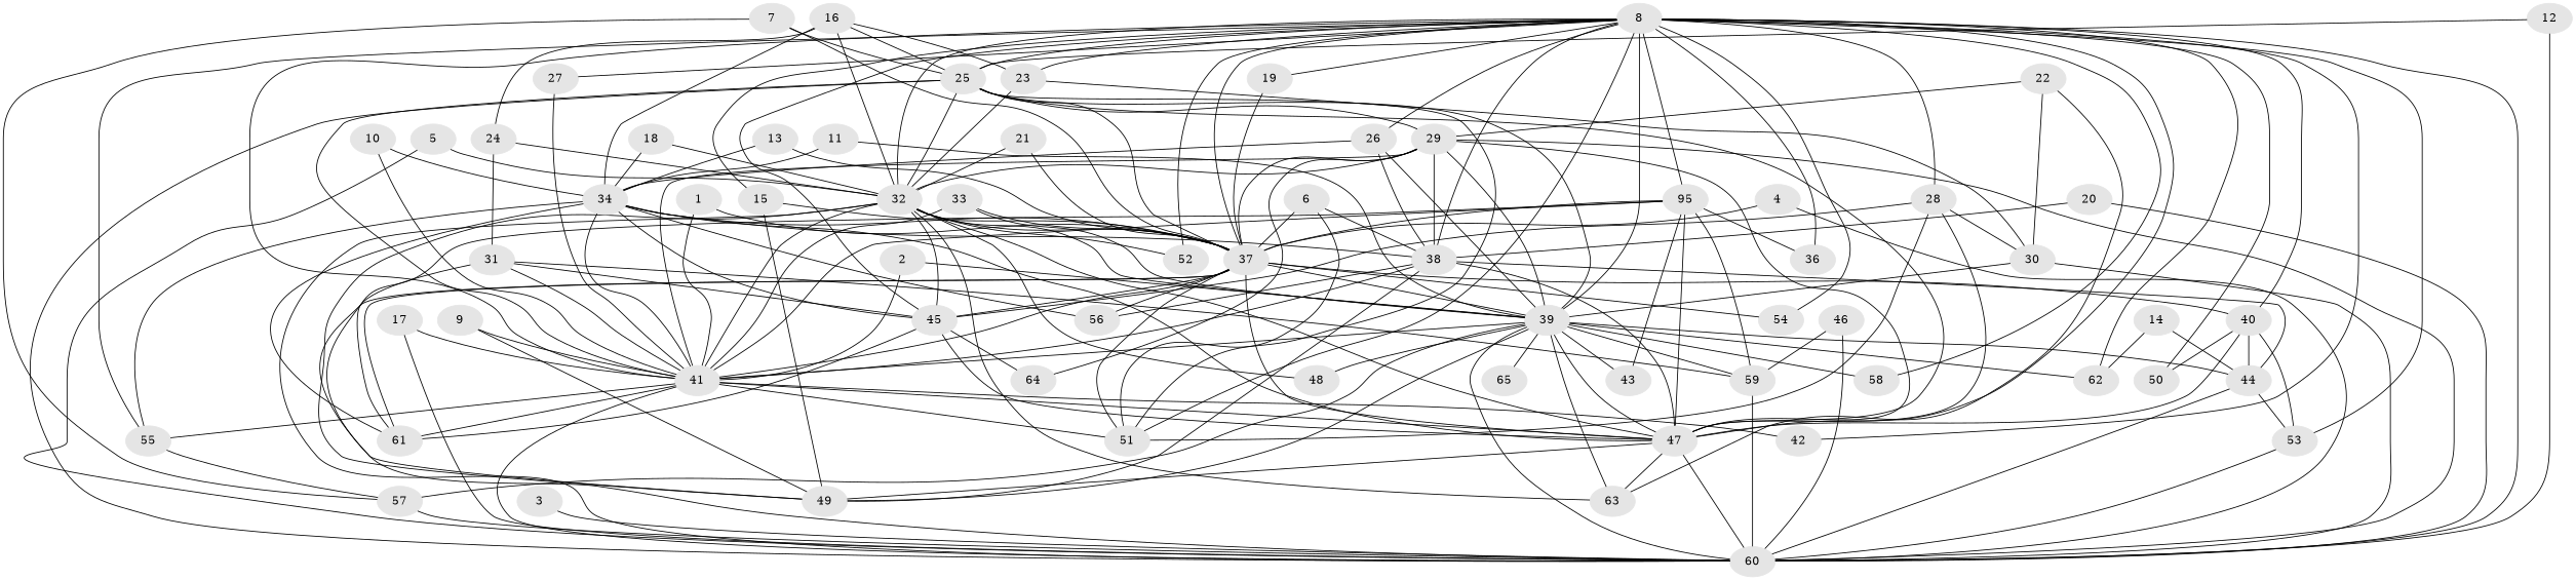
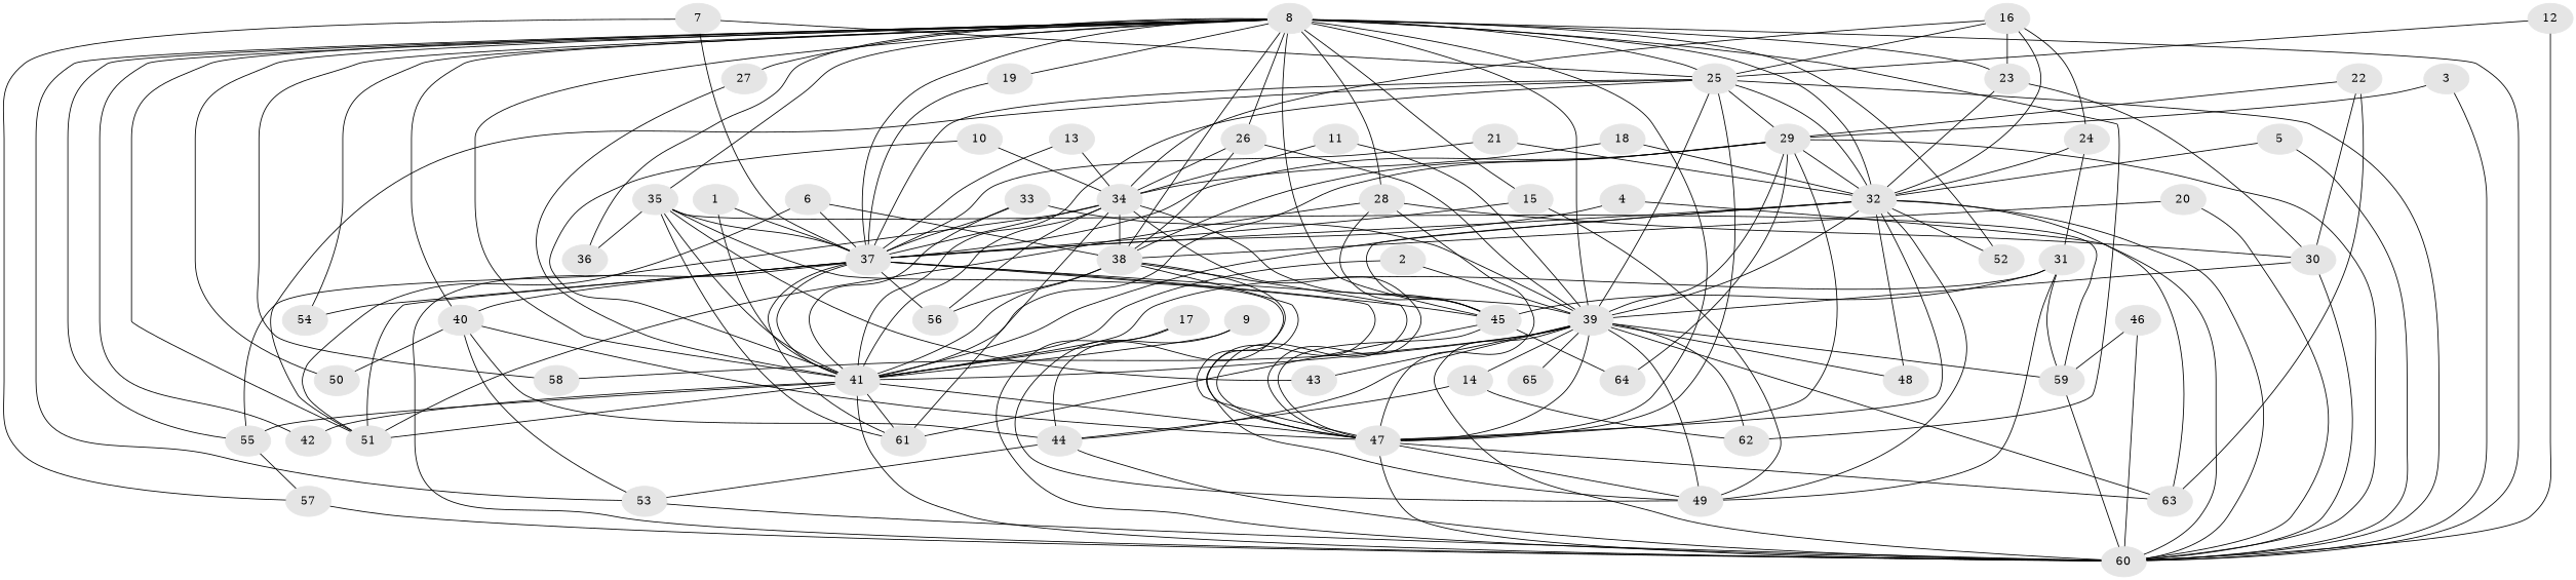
  graph {
    node [color=gray90 style=filled]
    edge [weight=1.0]
    1
    37
    41
    39
    60
    51
    40
    45
    47
    54
    56
    61
    42
    55
    2
    57
    58
    62
    49
    44
    63
    59
    48
    43
    65
    3
    29
    32
    38
    64
    4
    5
    52
    6
    7
    25
    8
    15
    19
    23
    26
    27
-   35 [label=95]
+   35
    36
    50
    53
    28
    30
    34
    9
    10
    11
    12
    13
    14
    16
    24
    31
    17
    18
    20
    21
    22
    33
    46
    1 -- 37
    1 -- 41
    37 -- 41
    37 -- 39 [weight=2.0]
    37 -- 60
    37 -- 51
    37 -- 40
    37 -- 45
    37 -- 47
    37 -- 54
    37 -- 56
    37 -- 61
    41 -- 60
    41 -- 51
    41 -- 47 [weight=2.0]
    41 -- 61
    41 -- 42
    41 -- 55 [weight=2.0]
    39 -- 41
    39 -- 60
    39 -- 47
-   39 -- 57
+   39 -- 14
    39 -- 58
    39 -- 62
    39 -- 49
    39 -- 44
    39 -- 63
    39 -- 59
    39 -- 48
    39 -- 43
    39 -- 65
    40 -- 47
    40 -- 44
    40 -- 50
    40 -- 53
    45 -- 47
    45 -- 61
    45 -- 64
    47 -- 60 [weight=3.0]
    47 -- 49
    47 -- 63
    55 -- 57
    2 -- 41
    2 -- 39
    57 -- 60 [weight=2.0]
    44 -- 60
    44 -- 53
    59 -- 60
    3 -- 60
+   3 -- 29
    29 -- 37
    29 -- 41 [weight=2.0]
    29 -- 39
    29 -- 60
    29 -- 47
    29 -- 32
    29 -- 38
    29 -- 64
    32 -- 37 [weight=2.0]
    32 -- 41 [weight=2.0]
    32 -- 39
    32 -- 60
    32 -- 45
    32 -- 47
    32 -- 49
    32 -- 63
    32 -- 48
    32 -- 52
    38 -- 41
    38 -- 47
    38 -- 56
    38 -- 49
    38 -- 44
    4 -- 37
    4 -- 60
    5 -- 60
    5 -- 32
    6 -- 37
    6 -- 51
    6 -- 38
    7 -- 37
    7 -- 57
    7 -- 25
    25 -- 37
    25 -- 41
    25 -- 39
    25 -- 60
    25 -- 51
    25 -- 47
    25 -- 29
    25 -- 32
    8 -- 37 [weight=4.0]
    8 -- 41 [weight=2.0]
    8 -- 39 [weight=5.0]
    8 -- 60 [weight=3.0]
    8 -- 51
    8 -- 40
    8 -- 45
    8 -- 47 [weight=2.0]
    8 -- 54
    8 -- 42
    8 -- 55
    8 -- 58
    8 -- 62
    8 -- 32 [weight=2.0]
    8 -- 38
    8 -- 52 [weight=2.0]
    8 -- 25 [weight=2.0]
    8 -- 15
    8 -- 19
    8 -- 23
    8 -- 26
    8 -- 27
    8 -- 35
    8 -- 36
    8 -- 50
    8 -- 53 [weight=2.0]
    8 -- 28 [weight=2.0]
    15 -- 37
    15 -- 49
    19 -- 37
    23 -- 32
    23 -- 30
    26 -- 39
    26 -- 38
    26 -- 34
    27 -- 41
    35 -- 37
    35 -- 41
    35 -- 47
    35 -- 61
    35 -- 59
    35 -- 43
    35 -- 36
    53 -- 60 [weight=2.0]
    28 -- 51
    28 -- 45
    28 -- 47
    28 -- 30
    30 -- 39
    30 -- 60
    34 -- 37
    34 -- 41
    34 -- 45
    34 -- 47
    34 -- 56
    34 -- 61
    34 -- 55
    34 -- 38 [weight=2.0]
    9 -- 41
    9 -- 49
    10 -- 41
    10 -- 34
    11 -- 39
    11 -- 34
    12 -- 60 [weight=2.0]
    12 -- 25
    13 -- 37
    13 -- 34
    14 -- 62
    14 -- 44
    16 -- 32
    16 -- 25
    16 -- 23
    16 -- 34
    16 -- 24
    24 -- 32
    24 -- 31
    31 -- 41
    31 -- 45
    31 -- 49
    31 -- 59
    17 -- 41
    17 -- 60
    18 -- 32
    18 -- 34
    20 -- 60
    20 -- 38
    21 -- 37
    21 -- 32
    22 -- 63
    22 -- 29
    22 -- 30
    33 -- 37
    33 -- 41
    33 -- 39
    46 -- 60
    46 -- 59
  }
